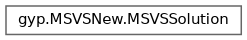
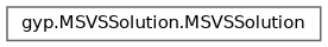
  digraph {
    rankdir=LR
-   n1 [color=grey40 fillcolor=white fontname=Helvetica fontsize=10 height=0.2 label="gyp.MSVSNew.MSVSSolution" shape=box style=filled width=0.4]
+   n1 [color=grey40 fillcolor=white fontname=Helvetica fontsize=10 height=0.2 label="gyp.MSVSSolution.MSVSSolution" shape=box style=filled width=0.4]
  }
